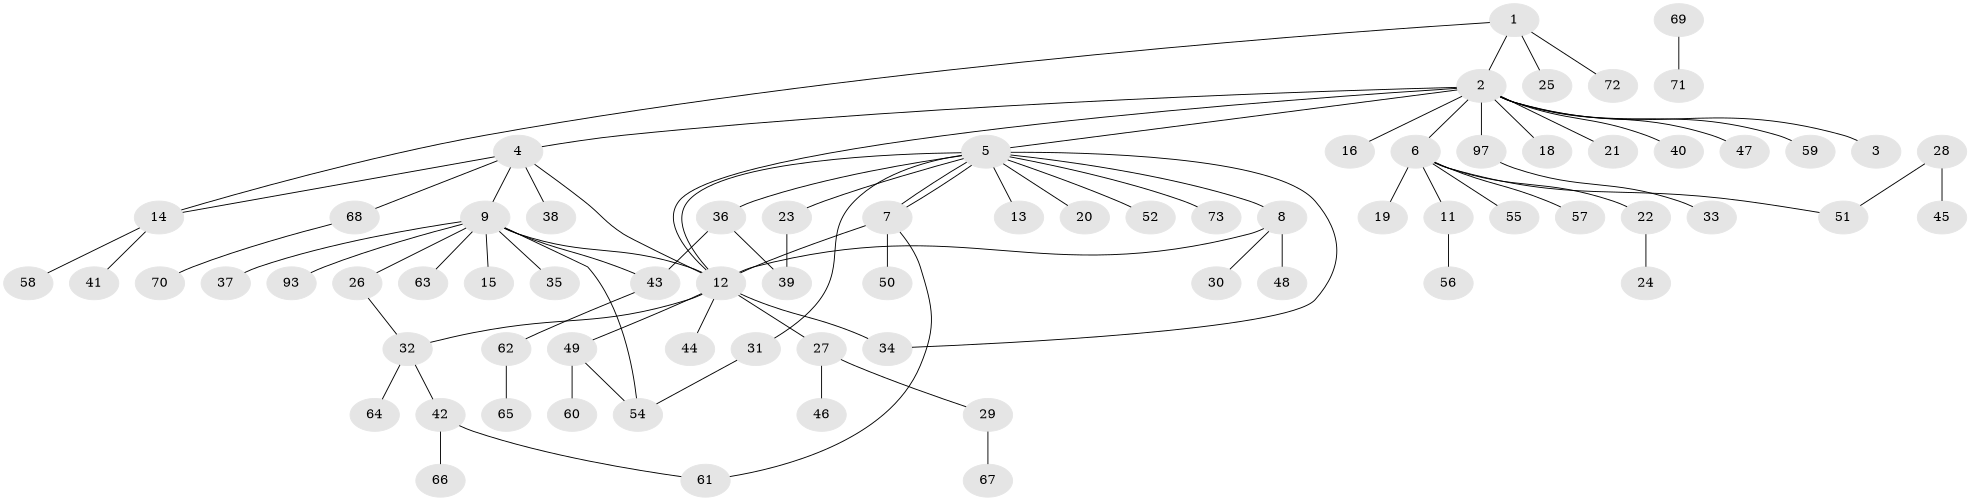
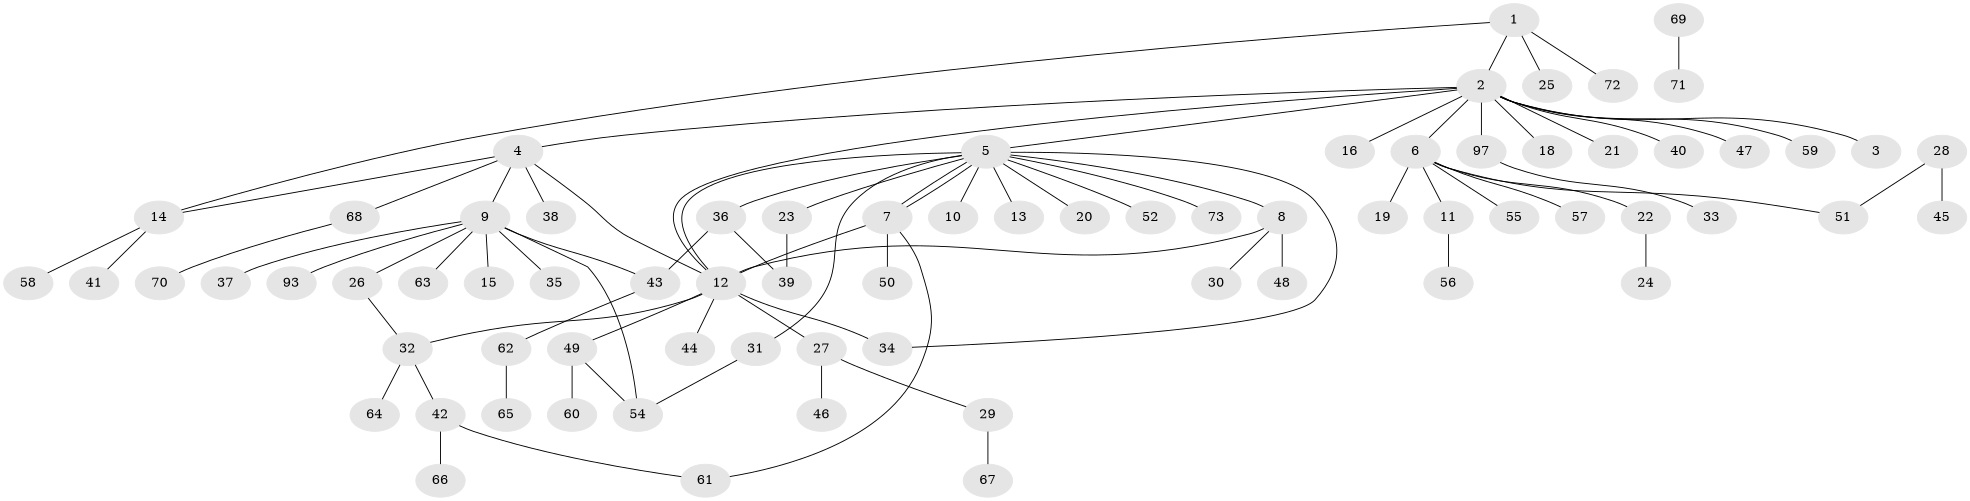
  graph {
    node [color=gray90 style=filled]
    1
    2
    14
    25
    72
    3
    4
    5
    6
    12
    16
    n12 [label=97]
    18
    21
    40
    47
    59
    41
    58
    9
    38
    68
    7
    8
+   10
    13
    20
    23
    31
    34
    36
    52
    73
    11
    19
    22
    55
    57
    51
    27
    32
    44
    49
    33
    15
    26
    35
    37
    43
    n50 [label=93]
    54
    63
    70
    50
    61
    30
    48
    39
    56
    24
    28
    45
    62
    29
    46
    42
    64
    60
    69
    71
    67
    66
    65
    1 -- 2
    1 -- 14
    1 -- 25
    1 -- 72
    2 -- 3
    2 -- 4
    2 -- 5
    2 -- 6
    2 -- 12
    2 -- 16
    2 -- n12
    2 -- 18
    2 -- 21
    2 -- 40
    2 -- 47
    2 -- 59
    14 -- 41
    14 -- 58
    4 -- 14
    4 -- 12
    4 -- 9
    4 -- 38
    4 -- 68
    5 -- 12
    5 -- 7
    5 -- 7
    5 -- 8
+   5 -- 10
    5 -- 13
    5 -- 20
    5 -- 23
    5 -- 31
    5 -- 34
    5 -- 36
    5 -- 52
    5 -- 73
    6 -- 11
    6 -- 19
    6 -- 22
    6 -- 55
    6 -- 57
    6 -- 51
    12 -- 34
    12 -- 27
    12 -- 32
    12 -- 44
    12 -- 49
    n12 -- 33
-   9 -- 12
    9 -- 15
    9 -- 26
    9 -- 35
    9 -- 37
    9 -- 43
    9 -- n50
    9 -- 54
    9 -- 63
    68 -- 70
    7 -- 12
    7 -- 50
    7 -- 61
    8 -- 12
    8 -- 30
    8 -- 48
    23 -- 39
    31 -- 54
    36 -- 43
    36 -- 39
    11 -- 56
    22 -- 24
    27 -- 29
    27 -- 46
    32 -- 42
    32 -- 64
    49 -- 54
    49 -- 60
    26 -- 32
    43 -- 62
    28 -- 51
    28 -- 45
    62 -- 65
    29 -- 67
    42 -- 61
    42 -- 66
    69 -- 71
  }
